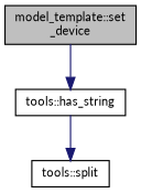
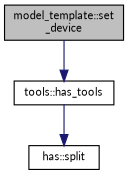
  digraph {
    fontname=Lato
    rankdir=TB
    node [color=black fillcolor=white fontname=Lato fontsize=10 shape=record style=filled]
    edge [color=midnightblue fontname=Lato fontsize=10 labelfontname=Helvetica labelfontsize=10 style=solid]
    n1 [fillcolor=grey75 fontcolor=black height=0.2 label="model_template::set\l_device" width=0.4]
-   n2 [height=0.2 label="tools::has_string" width=0.4]
-   n3 [height=0.2 label="tools::split" width=0.4]
+   n2 [height=0.2 label="tools::has_tools" width=0.4]
+   n3 [height=0.2 label="has::split" width=0.4]
    n1 -> n2
    n2 -> n3
  }
